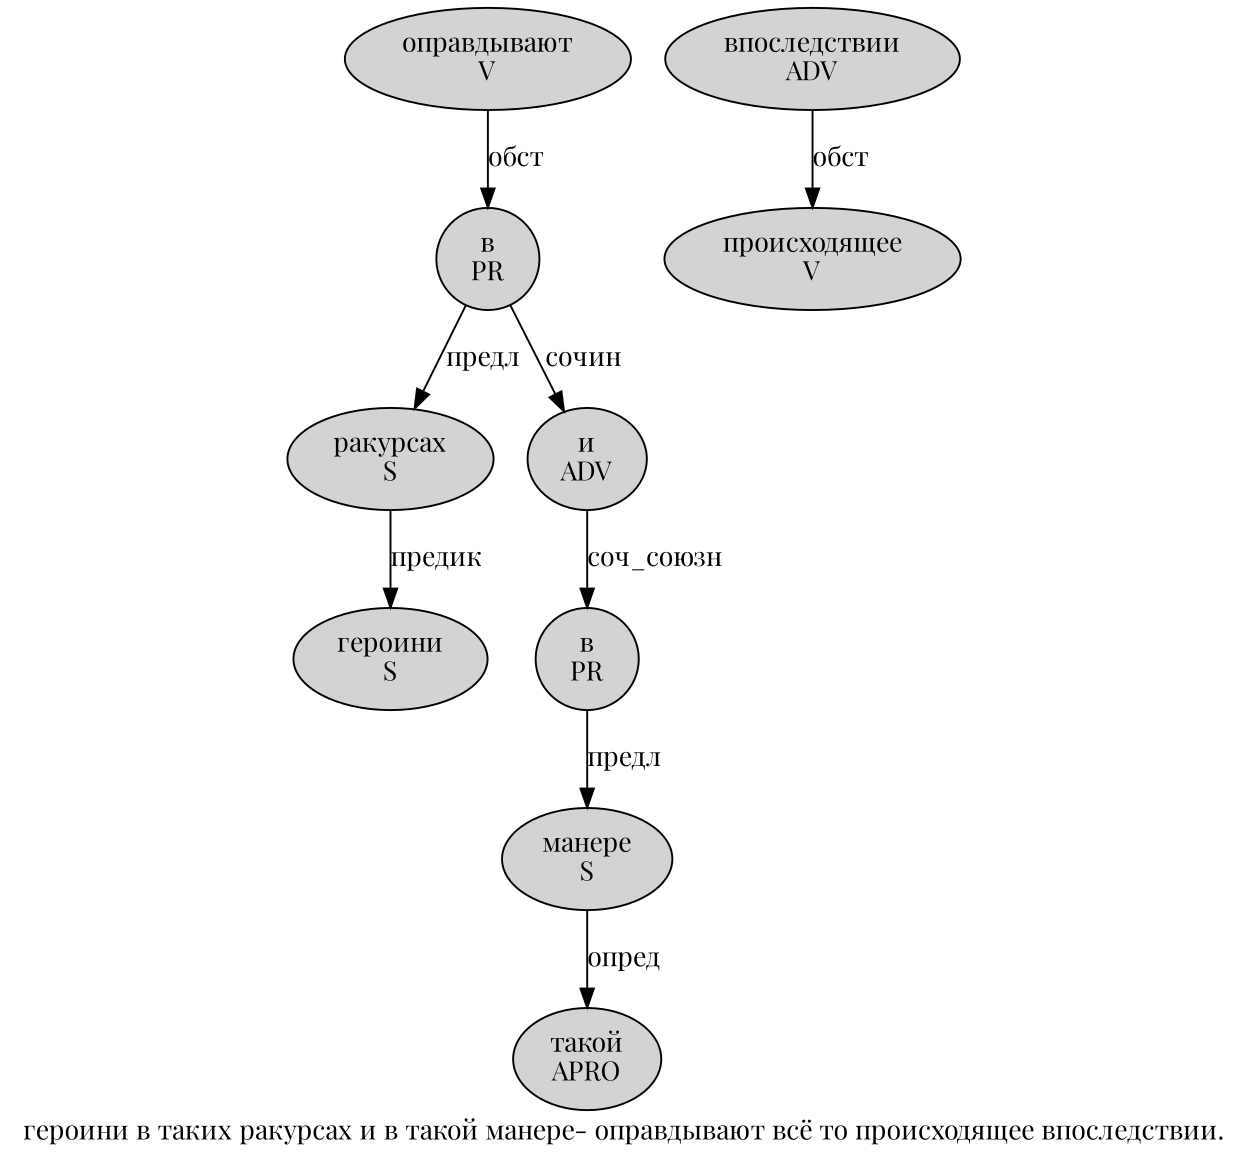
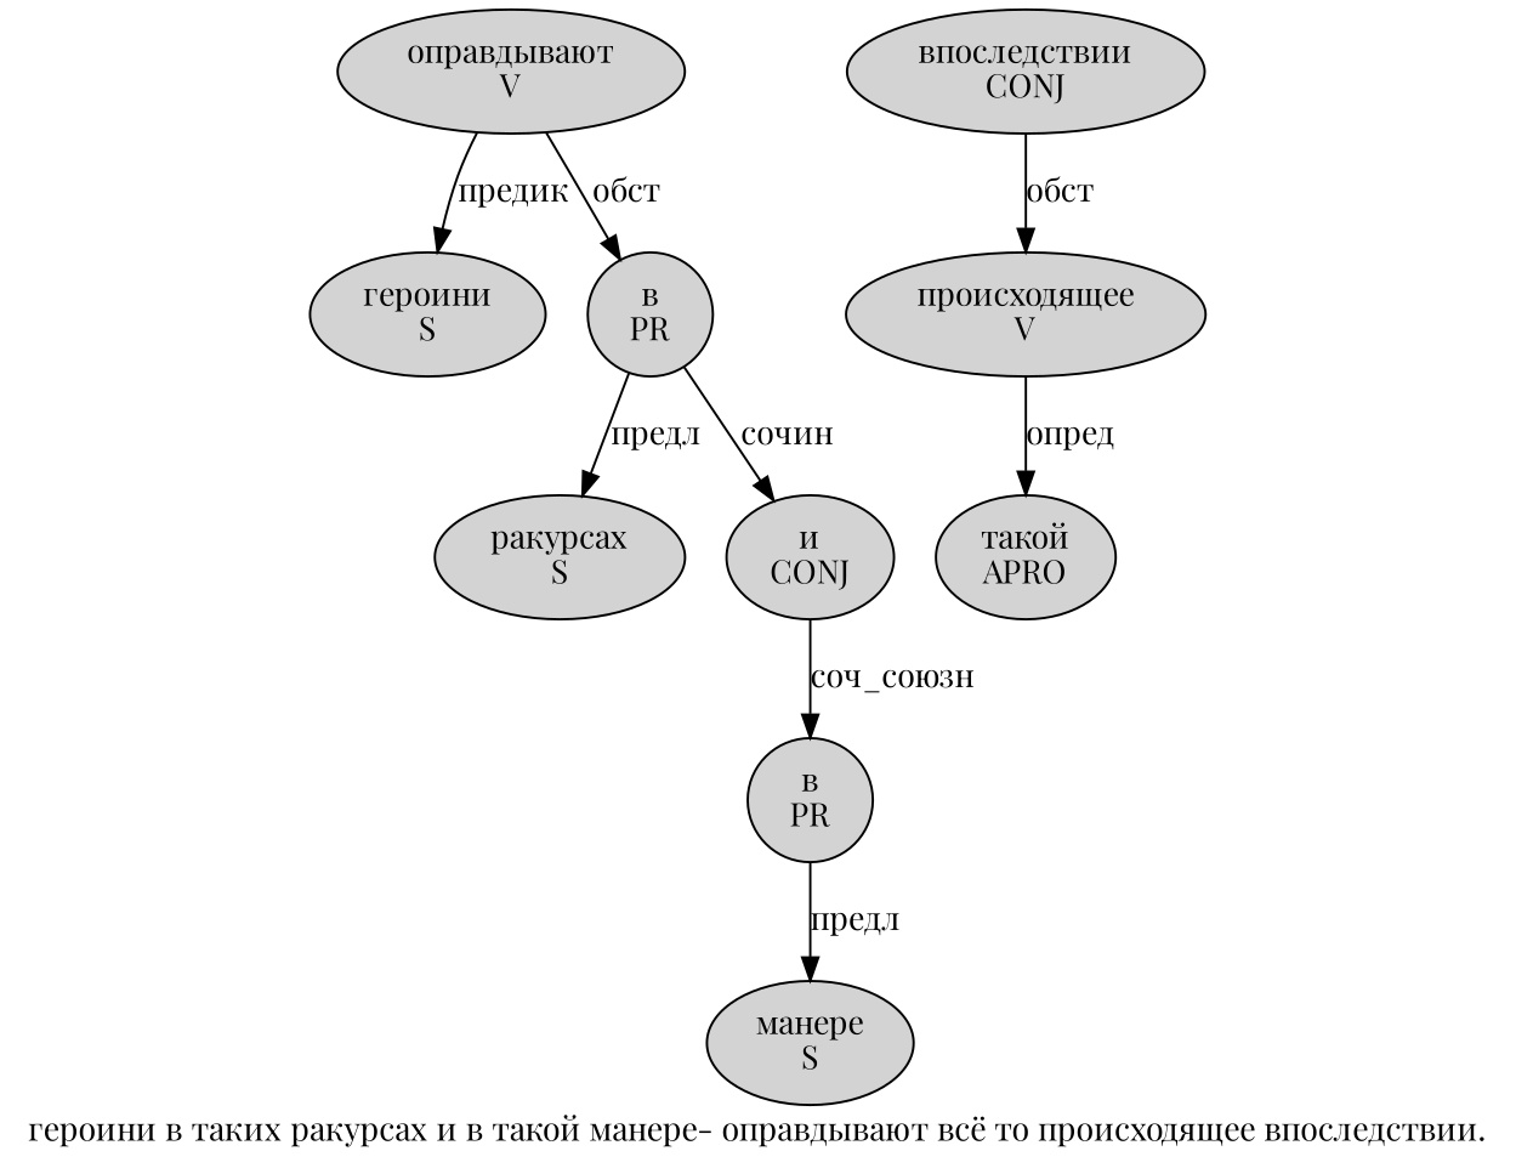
  digraph {
    fontname="Playfair Display"
    label="героини в таких ракурсах и в такой манере- оправдывают всё то происходящее впоследствии."
    node [fillcolor=lightgray fontname="Playfair Display" penwidth=1 shape=ellipse style=filled]
    edge [fontname="Playfair Display"]
    n1 [label="героини\nS"]
    n2 [label="в\nPR"]
    n3 [label="ракурсах\nS"]
-   n4 [label="и\nADV"]
+   n4 [label="и\nCONJ"]
    n5 [label="в\nPR"]
    n6 [label="манере\nS"]
    n7 [label="такой\nAPRO"]
    n8 [label="оправдывают\nV"]
    n9 [label="происходящее\nV"]
-   n10 [label="впоследствии\nADV"]
+   n10 [label="впоследствии\nCONJ"]
    n2 -> n3 [label="предл"]
    n2 -> n4 [label="сочин"]
    n4 -> n5 [label="соч_союзн"]
    n5 -> n6 [label="предл"]
-   n6 -> n7 [label="опред"]
-   n3 -> n1 [label="предик"]
+   n9 -> n7 [label="опред"]
+   n8 -> n1 [label="предик"]
    n8 -> n2 [label="обст"]
    n10 -> n9 [label="обст"]
  }
